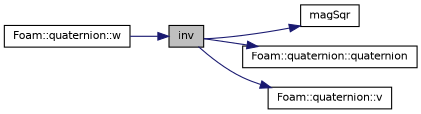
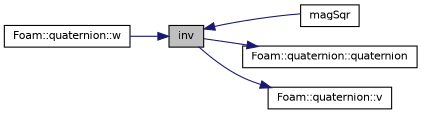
  digraph {
    rankdir=LR
    node [color=black fontname=Helvetica fontsize=10 shape=record]
    edge [color=midnightblue fontname=Helvetica fontsize=10 labelfontname=Helvetica labelfontsize=10 style=solid]
    n1 [fillcolor=grey75 fontcolor=black height=0.2 label=inv style=filled width=0.4]
    n2 [height=0.2 label=magSqr width=0.4]
    n3 [height=0.2 label="Foam::quaternion::quaternion" width=0.4]
    n4 [height=0.2 label="Foam::quaternion::v" width=0.4]
    n5 [height=0.2 label="Foam::quaternion::w" width=0.4]
-   n1 -> n2
+   n2 -> n1
    n1 -> n3
    n1 -> n4
    n5 -> n1
  }
